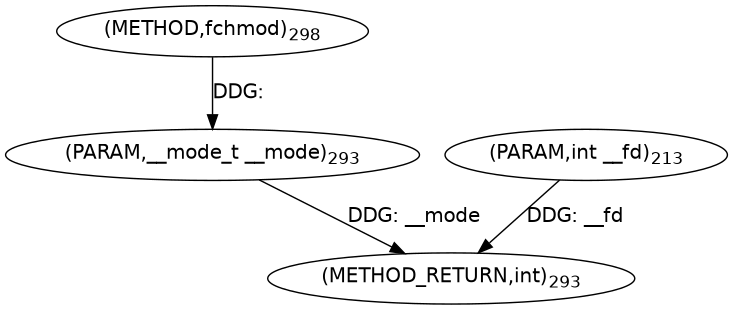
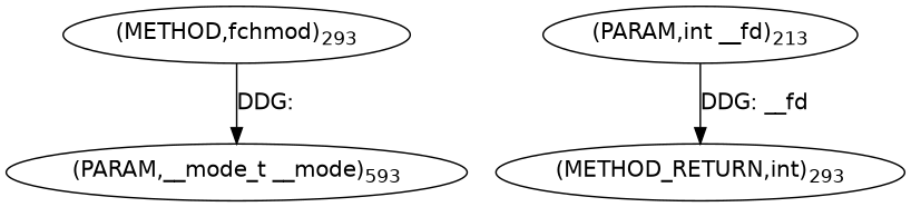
  digraph {
    fontname="DejaVu Sans"
    node [fontname="DejaVu Sans"]
    edge [fontname="DejaVu Sans"]
-   n1 [label=<(METHOD,fchmod)<SUB>298</SUB>>]
-   n2 [label=<(PARAM,__mode_t __mode)<SUB>293</SUB>>]
+   n1 [label=<(METHOD,fchmod)<SUB>293</SUB>>]
+   n2 [label=<(PARAM,__mode_t __mode)<SUB>593</SUB>>]
    n3 [label=<(PARAM,int __fd)<SUB>213</SUB>>]
    n4 [label=<(METHOD_RETURN,int)<SUB>293</SUB>>]
    n1 -> n2 [label="DDG: "]
-   n2 -> n4 [label="DDG: __mode"]
    n3 -> n4 [label="DDG: __fd"]
  }
